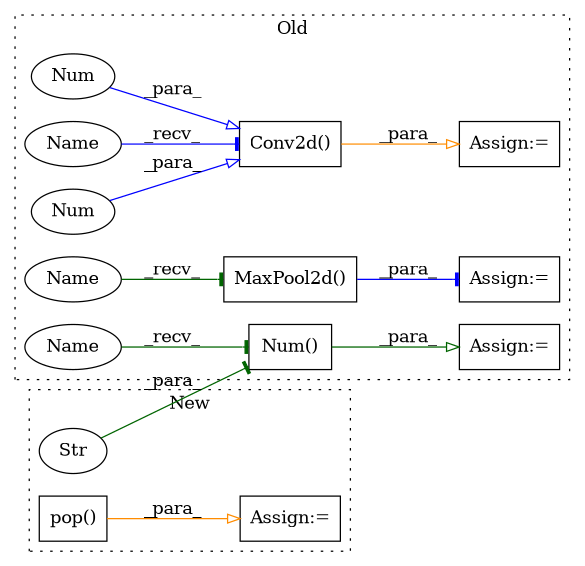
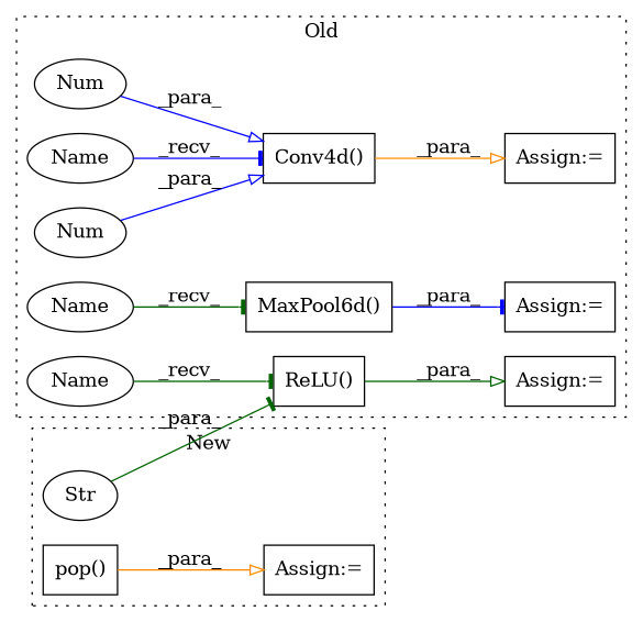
  digraph {
    rankdir=LR
    node [a=75 l=2 s=9103 shape=box]
    edge [arrowhead=onormal color=darkgreen]
-   n1 [l=21 label="Num()"]
-   n2 [l=48 label="MaxPool2d()" s=9148]
-   n3 [l="23,49" label="Conv2d()" s="8821,8849"]
+   n1 [l=21 label="ReLU()"]
+   n2 [l=48 label="MaxPool6d()" s=9148]
+   n3 [l="23,49" label="Conv4d()" s="8821,8849"]
    n4 [a=76 label=Num s=8847 shape=ellipse]
    n5 [a=76 l=1 label=Num s=8844 shape=ellipse]
    n6 [a=68 l=3 label="Assign:=" s=9100]
    n7 [a=68 l=3 label="Assign:=" s=8818]
    n8 [a=68 l=3 label="Assign:=" s=9145]
    n9 [a=87 label=Name s=8821 shape=ellipse]
    n10 [a=87 label=Name shape=ellipse]
    n11 [a=87 label=Name s=9148 shape=ellipse]
    n12 [l="14,1" label="pop()" s="8646,8666"]
    n13 [a=68 l=3 label="Assign:=" s=8643]
    n14 [a=66 l=6 label=Str s=8660 shape=ellipse]
    subgraph cluster_1 {
      label=Old
      style=dotted
      n1
      n2
      n3
      n4
      n5
      n6
      n7
      n8
      n9
      n10
      n11
    }
    subgraph cluster_2 {
      label=New
      style=dotted
      n12
      n13
      n14
    }
    n1 -> n6 [label=_para_]
    n2 -> n8 [arrowhead=tee color=blue label=_para_]
    n3 -> n7 [color=darkorange label=_para_]
    n4 -> n3 [color=blue label=_para_]
    n5 -> n3 [color=blue label=_para_]
    n9 -> n3 [arrowhead=tee color=blue label=_recv_]
    n10 -> n1 [arrowhead=tee label=_recv_]
    n11 -> n2 [arrowhead=tee label=_recv_]
    n12 -> n13 [color=darkorange label=_para_]
    n14 -> n1 [arrowhead=tee label=_para_]
  }
